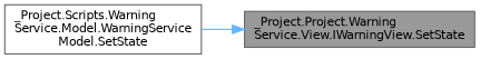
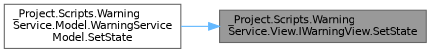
  digraph {
    rankdir=RL
    node [fontname=Helvetica fontsize=10 shape=box style=filled]
-   n1 [color=gray40 fillcolor=grey60 fontcolor=black height=0.2 label="_Project.Project.Warning\lService.View.IWarningView.SetState" width=0.4]
+   n1 [color=gray40 fillcolor=grey60 fontcolor=black height=0.2 label="_Project.Scripts.Warning\lService.View.IWarningView.SetState" width=0.4]
    n2 [color=grey40 fillcolor=white height=0.2 label="_Project.Scripts.Warning\lService.Model.WarningService\lModel.SetState" width=0.4]
    n1 -> n2 [color=steelblue1 dir=back fontname=Helvetica fontsize=10 labelfontname=Helvetica labelfontsize=10 style=solid]
  }
